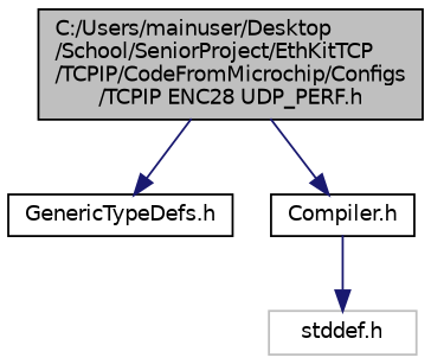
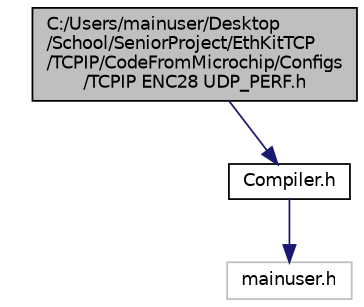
  digraph {
    node [color=black fillcolor=white fontname=Helvetica fontsize=10 shape=record style=filled]
    edge [color=midnightblue fontname=Helvetica fontsize=10 labelfontname=Helvetica labelfontsize=10 style=solid]
    n1 [fillcolor=grey75 fontcolor=black height=0.2 label="C:/Users/mainuser/Desktop\l/School/SeniorProject/EthKitTCP\l/TCPIP/CodeFromMicrochip/Configs\l/TCPIP ENC28 UDP_PERF.h" width=0.4]
-   n2 [height=0.2 label="GenericTypeDefs.h" width=0.4]
    n3 [height=0.2 label="Compiler.h" width=0.4]
-   n4 [color=grey75 height=0.2 label="stddef.h" width=0.4]
-   n1 -> n2
+   n4 [color=grey75 height=0.2 label="mainuser.h" width=0.4]
    n1 -> n3
    n3 -> n4
  }
